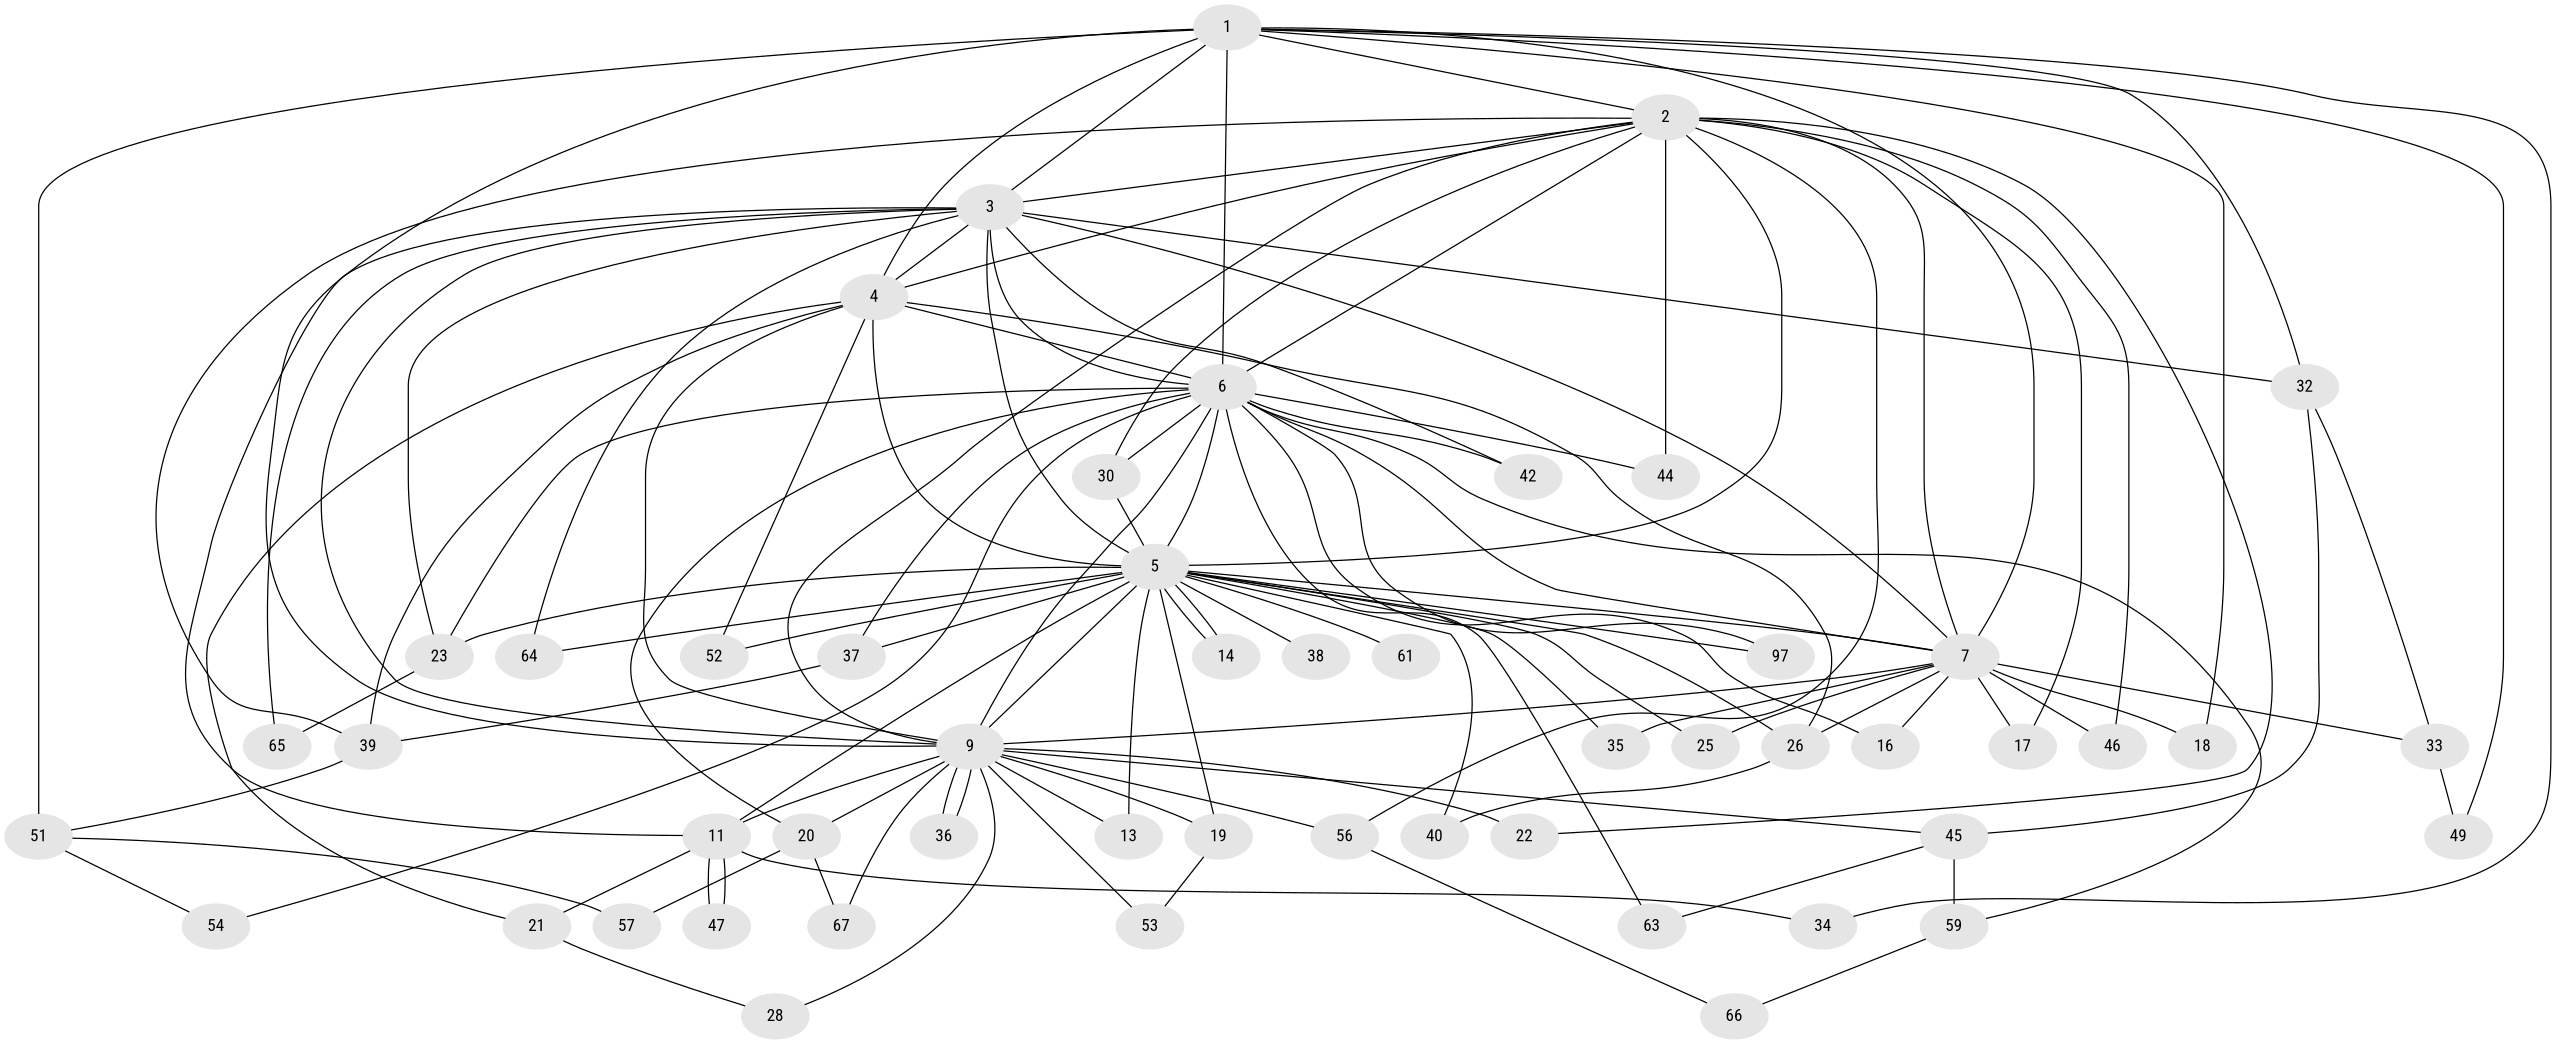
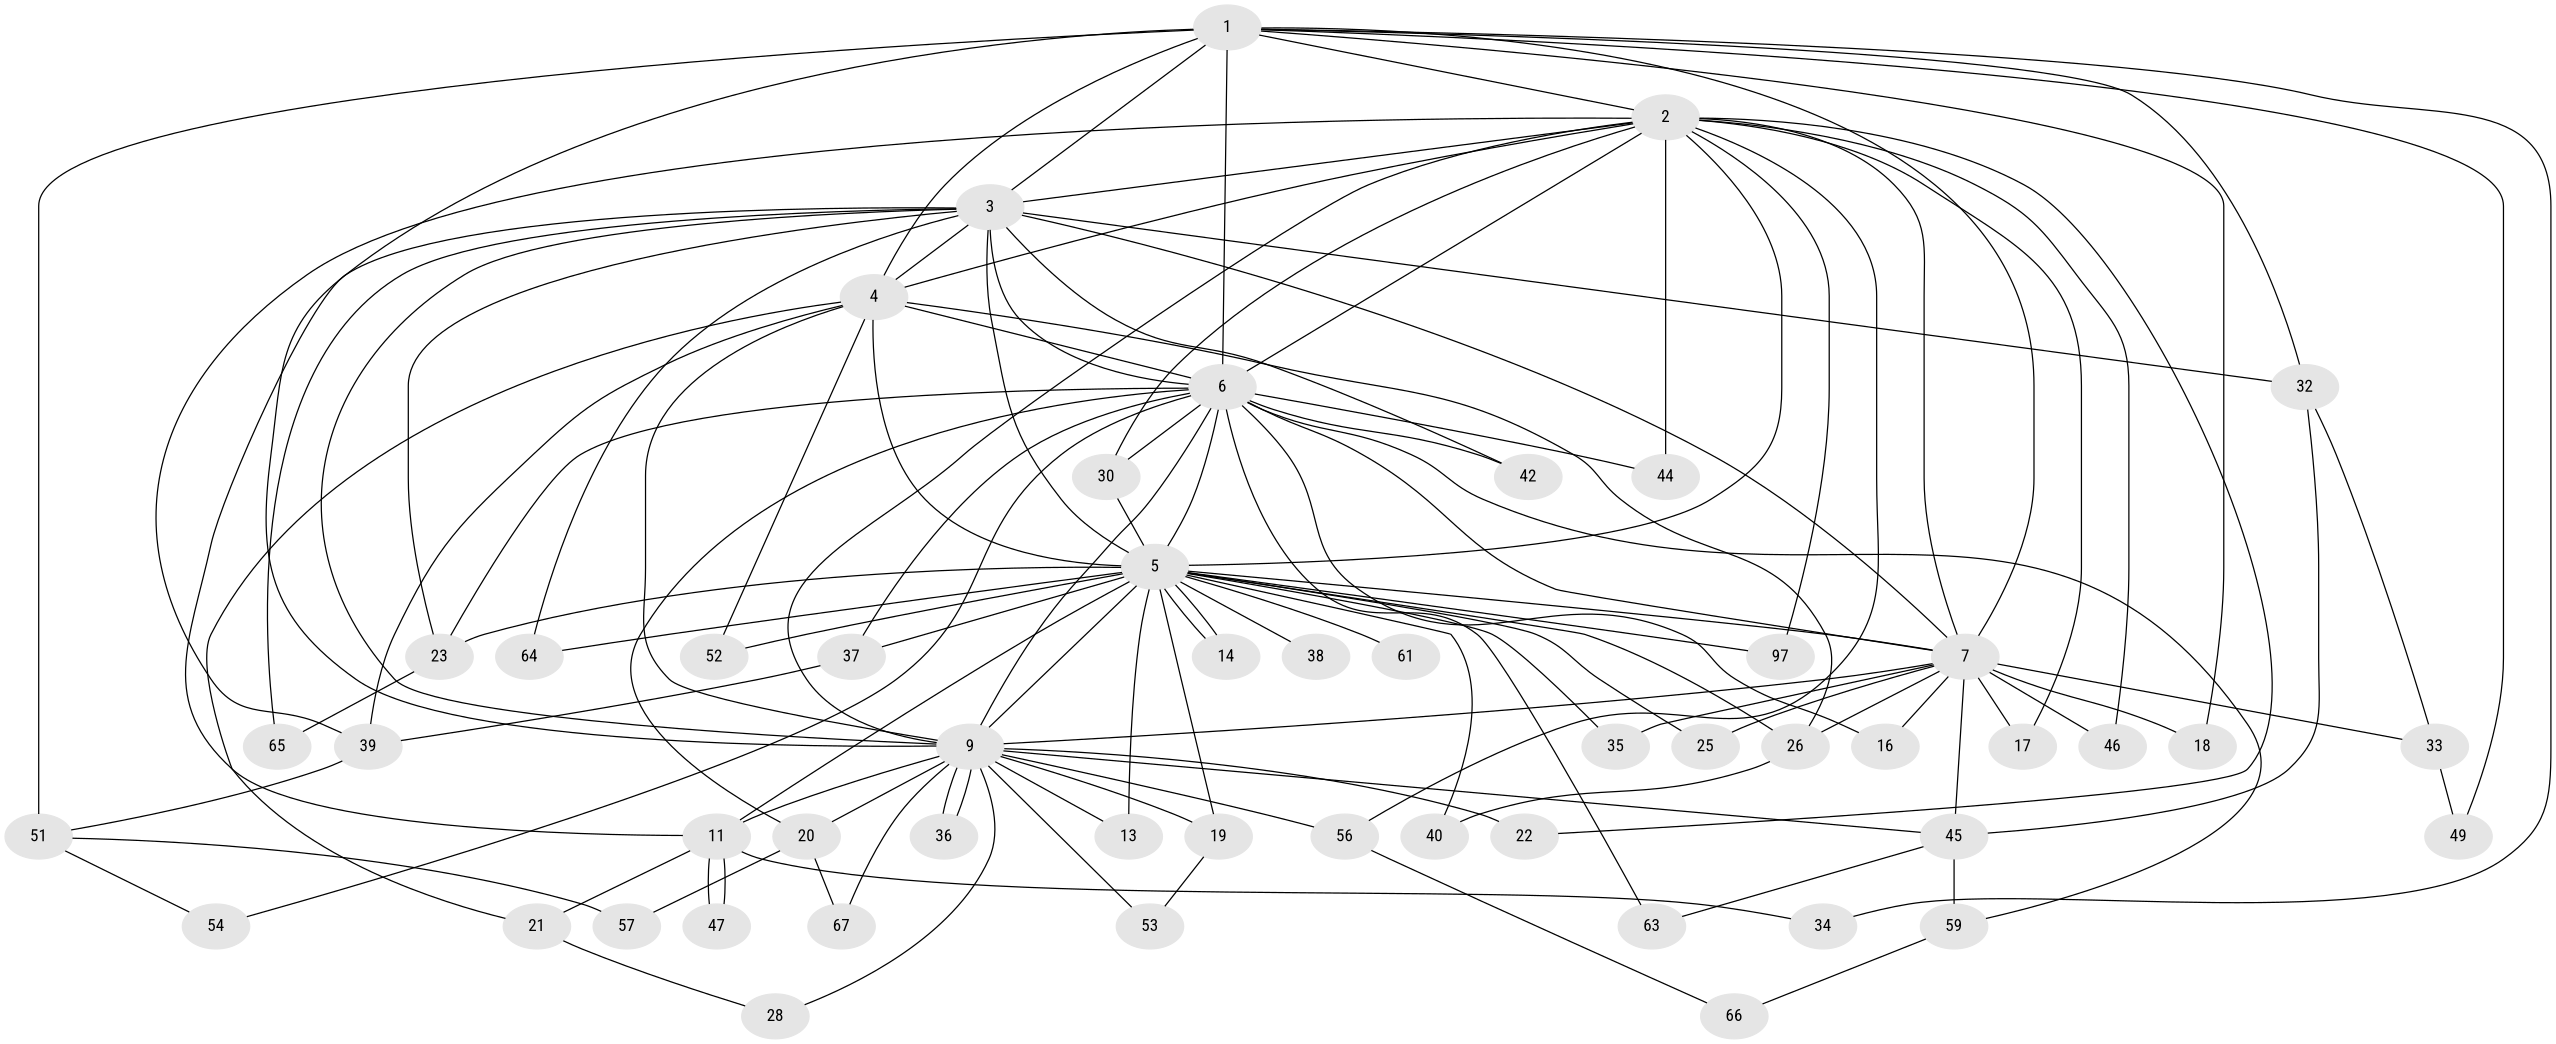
  graph {
    fontname="Roboto Condensed"
    node [color=gray90 fontname="Roboto Condensed" style=filled]
    edge [fontname="Roboto Condensed"]
    1 [super="+8"]
    2 [super="+12"]
    3 [super="+55"]
    4 [super="+31"]
    6 [super="+43"]
    7 [super="+15"]
    9 [super="+29"]
    18
    32 [super="+58"]
    34
    49
    51
    5 [super="+10"]
    17
    22
    30
    39 [super="+50"]
    44
    46
    56
    11 [super="+24"]
    23 [super="+60"]
    42
    64
    65
    21
    26 [super="+41"]
    52
    13
    14
    19
    25
    n33 [label=97]
    35
    37 [super="+62"]
    38
    40
    61
    16
    20
    54
    59
    63
    33
    45 [super="+48"]
    28
    36
    53
    67
    57
    66
    47
    1 -- 2 [weight=2]
    1 -- 3 [weight=2]
    1 -- 4 [weight=2]
    1 -- 6 [weight=2]
    1 -- 7 [weight=2]
    1 -- 9 [weight=3]
    1 -- 18
    1 -- 32
    1 -- 34
    1 -- 49
    1 -- 51
    2 -- 3 [weight=2]
    2 -- 4
    2 -- 6
    2 -- 7 [weight=2]
    2 -- 9
    2 -- 5 [weight=2]
    2 -- 17
    2 -- 22
    2 -- 30
    2 -- 39
    2 -- 44
    2 -- 46
    2 -- 56
    3 -- 4
    3 -- 6 [weight=2]
    3 -- 7
    3 -- 9
    3 -- 32
    3 -- 5 [weight=2]
    3 -- 11
    3 -- 23
    3 -- 42
    3 -- 64
    3 -- 65
    4 -- 6 [weight=2]
    4 -- 9
    4 -- 5 [weight=2]
    4 -- 39
    4 -- 21
    4 -- 26
    4 -- 52
    6 -- 7
    6 -- 9
    6 -- 30
    6 -- 44
    6 -- 23
    6 -- 42
-   6 -- n33
+   2 -- n33
    6 -- 37
    6 -- 16
    6 -- 20
    6 -- 54
    6 -- 59
    6 -- 63
    7 -- 9
    7 -- 18
    7 -- 17
    7 -- 46
    7 -- 26
    7 -- 25
    7 -- 35
    7 -- 16
    7 -- 33
+   7 -- 45 [weight=2]
    9 -- 22
    9 -- 56
    9 -- 11
    9 -- 13
    9 -- 19
    9 -- 20
    9 -- 45
    9 -- 28
    9 -- 36
    9 -- 36
    9 -- 53
    9 -- 67
    32 -- 33
    32 -- 45
    51 -- 54
    51 -- 57
    5 -- 6 [weight=2]
    5 -- 7 [weight=2]
    5 -- 9 [weight=2]
    5 -- 11
    5 -- 23
    5 -- 64
    5 -- 26
    5 -- 52
    5 -- 13
    5 -- 14
    5 -- 14
    5 -- 19
    5 -- 25
    5 -- n33
    5 -- 35
    5 -- 37 [weight=2]
    5 -- 38
    5 -- 40
    5 -- 61 [weight=2]
    30 -- 5 [weight=4]
    39 -- 51
    56 -- 66
    11 -- 34
    11 -- 21
    11 -- 47
    11 -- 47
    23 -- 65
    21 -- 28
    26 -- 40
    19 -- 53
    37 -- 39
    20 -- 67
    20 -- 57
    59 -- 66
    33 -- 49
    45 -- 59
    45 -- 63
  }
